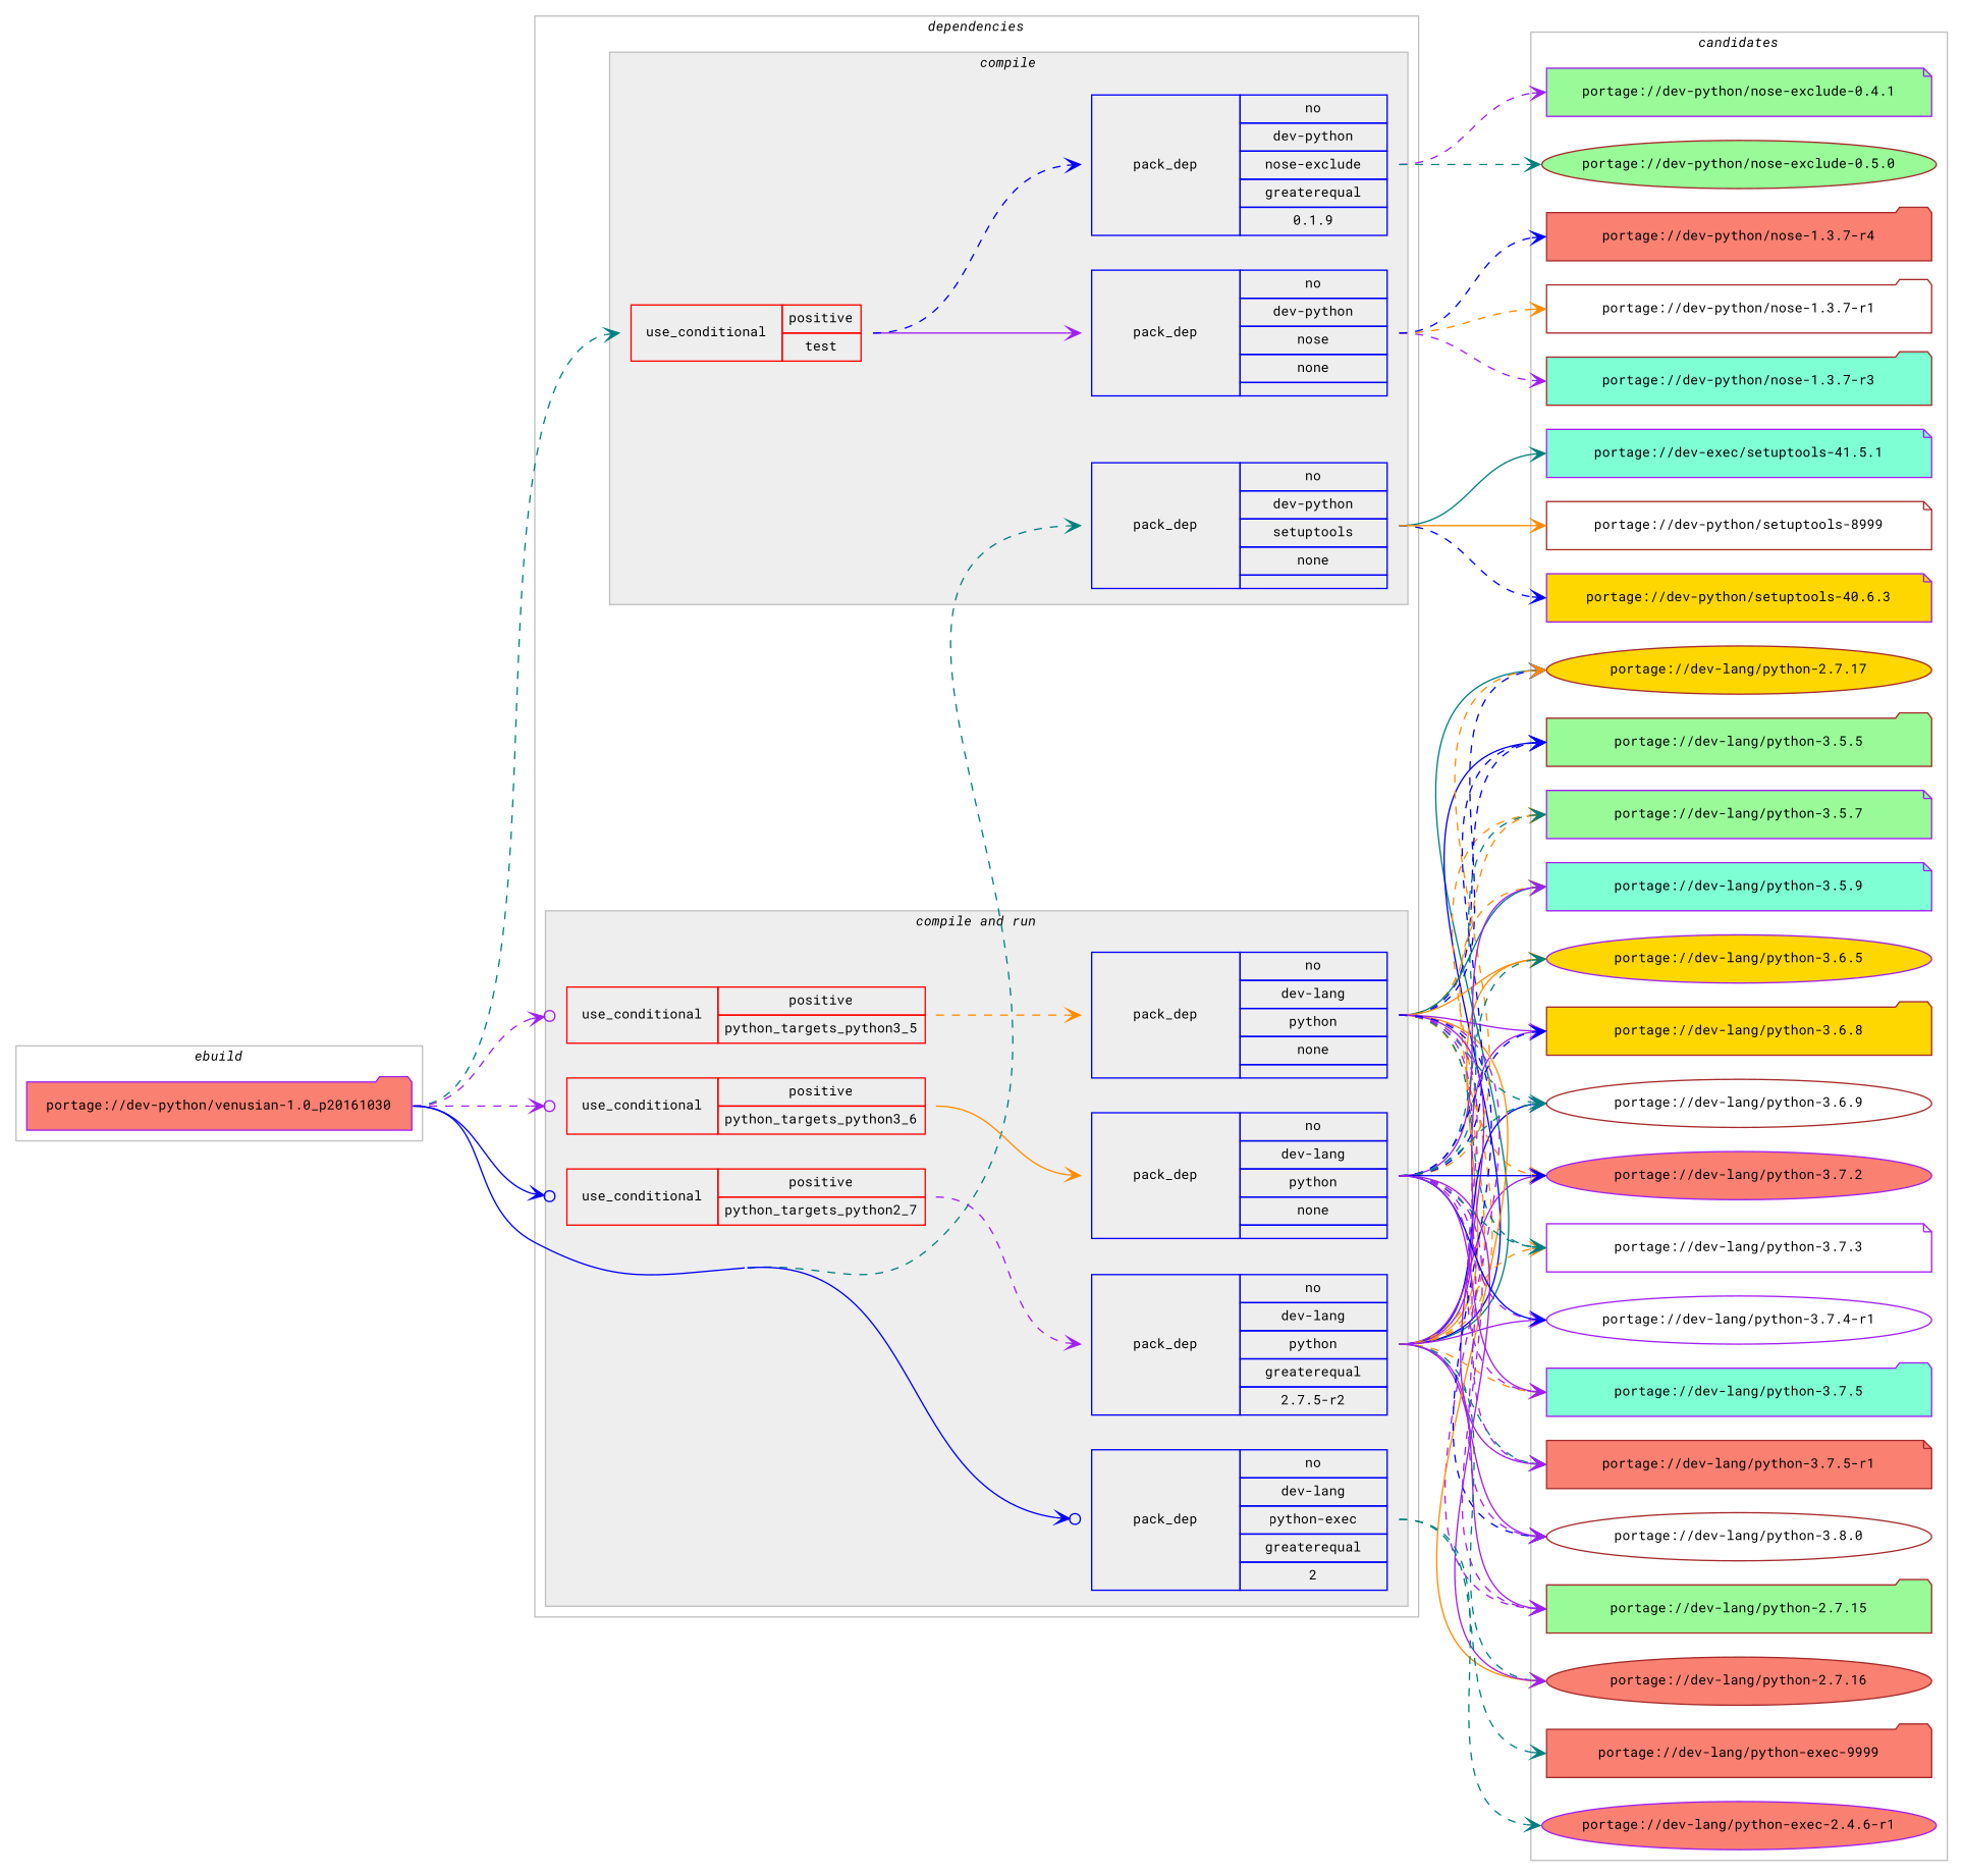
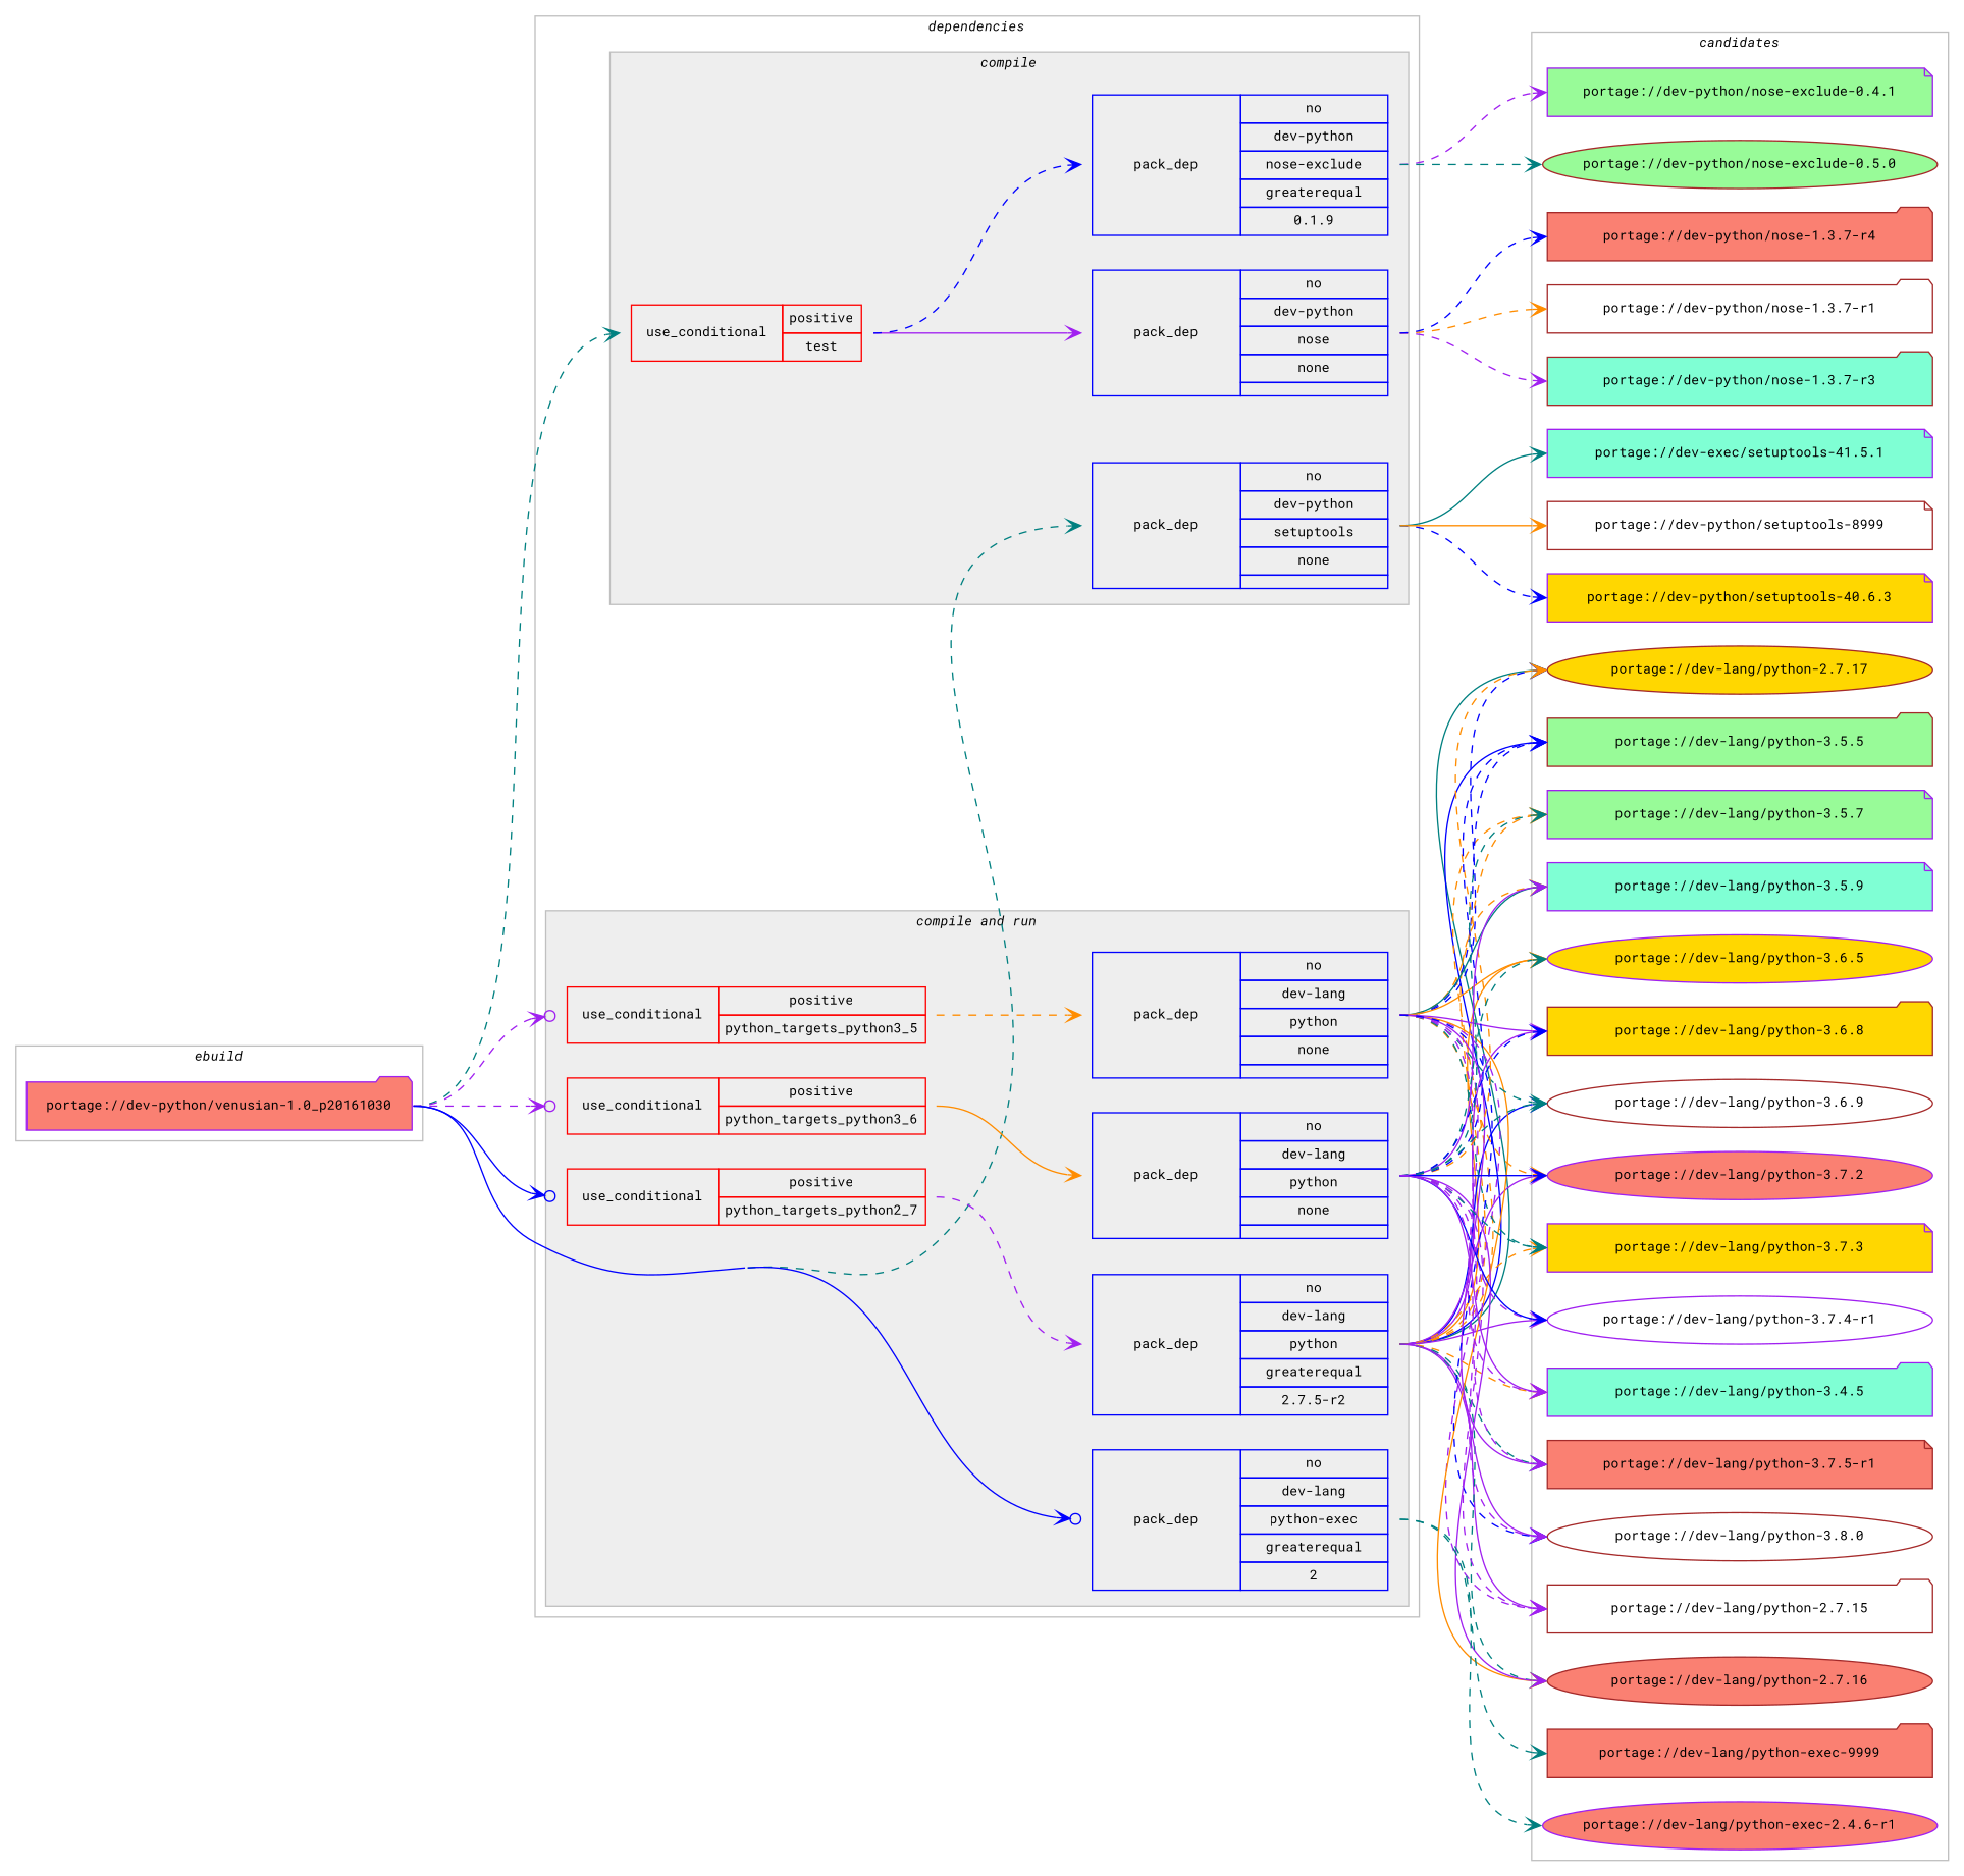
  digraph {
    compound=true
    concentrate=true
    fontname="Roboto Mono"
    fontsize=10
    newrank=true
    rankdir=LR
    ranksep=1.5
    node [color=brown fontname="Roboto Mono" fontsize=10 shape=none style=filled]
    edge [arrowhead=vee color=purple fontname="Roboto Mono" headport=w style=dashed tailport=e weight=100]
    n1 [color=purple fillcolor=salmon label="portage://dev-python/venusian-1.0_p20161030" shape=folder width=4]
    n2 [color=blue label=<<TABLE BORDER="0" CELLBORDER="1" CELLSPACING="0" CELLPADDING="4" WIDTH="220"><TR><TD ROWSPAN="6" CELLPADDING="30">pack_dep</TD></TR><TR><TD WIDTH="110">no</TD></TR><TR><TD>dev-python</TD></TR><TR><TD>nose</TD></TR><TR><TD>none</TD></TR><TR><TD></TD></TR></TABLE>> style=""]
    n3 [color=blue label=<<TABLE BORDER="0" CELLBORDER="1" CELLSPACING="0" CELLPADDING="4" WIDTH="220"><TR><TD ROWSPAN="6" CELLPADDING="30">pack_dep</TD></TR><TR><TD WIDTH="110">no</TD></TR><TR><TD>dev-python</TD></TR><TR><TD>nose-exclude</TD></TR><TR><TD>greaterequal</TD></TR><TR><TD>0.1.9</TD></TR></TABLE>> style=""]
    n4 [color=red label=<<TABLE BORDER="0" CELLBORDER="1" CELLSPACING="0" CELLPADDING="4"><TR><TD ROWSPAN="3" CELLPADDING="10">use_conditional</TD></TR><TR><TD>positive</TD></TR><TR><TD>test</TD></TR></TABLE>> style=""]
    n5 [color=blue label=<<TABLE BORDER="0" CELLBORDER="1" CELLSPACING="0" CELLPADDING="4" WIDTH="220"><TR><TD ROWSPAN="6" CELLPADDING="30">pack_dep</TD></TR><TR><TD WIDTH="110">no</TD></TR><TR><TD>dev-python</TD></TR><TR><TD>setuptools</TD></TR><TR><TD>none</TD></TR><TR><TD></TD></TR></TABLE>> style=""]
    n6 [color=blue label=<<TABLE BORDER="0" CELLBORDER="1" CELLSPACING="0" CELLPADDING="4" WIDTH="220"><TR><TD ROWSPAN="6" CELLPADDING="30">pack_dep</TD></TR><TR><TD WIDTH="110">no</TD></TR><TR><TD>dev-lang</TD></TR><TR><TD>python</TD></TR><TR><TD>greaterequal</TD></TR><TR><TD>2.7.5-r2</TD></TR></TABLE>> style=""]
    n7 [color=red label=<<TABLE BORDER="0" CELLBORDER="1" CELLSPACING="0" CELLPADDING="4"><TR><TD ROWSPAN="3" CELLPADDING="10">use_conditional</TD></TR><TR><TD>positive</TD></TR><TR><TD>python_targets_python2_7</TD></TR></TABLE>> style=""]
    n8 [color=blue label=<<TABLE BORDER="0" CELLBORDER="1" CELLSPACING="0" CELLPADDING="4" WIDTH="220"><TR><TD ROWSPAN="6" CELLPADDING="30">pack_dep</TD></TR><TR><TD WIDTH="110">no</TD></TR><TR><TD>dev-lang</TD></TR><TR><TD>python</TD></TR><TR><TD>none</TD></TR><TR><TD></TD></TR></TABLE>> style=""]
    n9 [color=red label=<<TABLE BORDER="0" CELLBORDER="1" CELLSPACING="0" CELLPADDING="4"><TR><TD ROWSPAN="3" CELLPADDING="10">use_conditional</TD></TR><TR><TD>positive</TD></TR><TR><TD>python_targets_python3_5</TD></TR></TABLE>> style=""]
    n10 [color=blue label=<<TABLE BORDER="0" CELLBORDER="1" CELLSPACING="0" CELLPADDING="4" WIDTH="220"><TR><TD ROWSPAN="6" CELLPADDING="30">pack_dep</TD></TR><TR><TD WIDTH="110">no</TD></TR><TR><TD>dev-lang</TD></TR><TR><TD>python</TD></TR><TR><TD>none</TD></TR><TR><TD></TD></TR></TABLE>> style=""]
    n11 [color=red label=<<TABLE BORDER="0" CELLBORDER="1" CELLSPACING="0" CELLPADDING="4"><TR><TD ROWSPAN="3" CELLPADDING="10">use_conditional</TD></TR><TR><TD>positive</TD></TR><TR><TD>python_targets_python3_6</TD></TR></TABLE>> style=""]
    n12 [color=blue label=<<TABLE BORDER="0" CELLBORDER="1" CELLSPACING="0" CELLPADDING="4" WIDTH="220"><TR><TD ROWSPAN="6" CELLPADDING="30">pack_dep</TD></TR><TR><TD WIDTH="110">no</TD></TR><TR><TD>dev-lang</TD></TR><TR><TD>python-exec</TD></TR><TR><TD>greaterequal</TD></TR><TR><TD>2</TD></TR></TABLE>> style=""]
    n13 [fillcolor=white label="portage://dev-python/nose-1.3.7-r1" shape=folder width=4]
    n14 [fillcolor=aquamarine label="portage://dev-python/nose-1.3.7-r3" shape=folder width=4]
    n15 [fillcolor=salmon label="portage://dev-python/nose-1.3.7-r4" shape=folder width=4]
    n16 [color=purple fillcolor=palegreen label="portage://dev-python/nose-exclude-0.4.1" shape=note width=4]
    n17 [fillcolor=palegreen label="portage://dev-python/nose-exclude-0.5.0" shape=ellipse width=4]
    n18 [color=purple fillcolor=gold label="portage://dev-python/setuptools-40.6.3" shape=note width=4]
    n19 [color=purple fillcolor=aquamarine label="portage://dev-exec/setuptools-41.5.1" shape=note width=4]
    n20 [fillcolor=white label="portage://dev-python/setuptools-8999" shape=note width=4]
-   n21 [fillcolor=palegreen label="portage://dev-lang/python-2.7.15" shape=folder width=4]
+   n21 [fillcolor=white label="portage://dev-lang/python-2.7.15" shape=folder width=4]
    n22 [fillcolor=salmon label="portage://dev-lang/python-2.7.16" shape=ellipse width=4]
    n23 [fillcolor=gold label="portage://dev-lang/python-2.7.17" shape=ellipse width=4]
    n24 [fillcolor=palegreen label="portage://dev-lang/python-3.5.5" shape=folder width=4]
    n25 [color=purple fillcolor=palegreen label="portage://dev-lang/python-3.5.7" shape=note width=4]
    n26 [color=purple fillcolor=aquamarine label="portage://dev-lang/python-3.5.9" shape=note width=4]
    n27 [color=purple fillcolor=gold label="portage://dev-lang/python-3.6.5" shape=ellipse width=4]
    n28 [fillcolor=gold label="portage://dev-lang/python-3.6.8" shape=folder width=4]
    n29 [fillcolor=white label="portage://dev-lang/python-3.6.9" shape=ellipse width=4]
    n30 [color=purple fillcolor=salmon label="portage://dev-lang/python-3.7.2" shape=ellipse width=4]
-   n31 [color=purple fillcolor=white label="portage://dev-lang/python-3.7.3" shape=note width=4]
+   n31 [color=purple fillcolor=gold label="portage://dev-lang/python-3.7.3" shape=note width=4]
    n32 [color=purple fillcolor=white label="portage://dev-lang/python-3.7.4-r1" shape=ellipse width=4]
-   n33 [color=purple fillcolor=aquamarine label="portage://dev-lang/python-3.7.5" shape=folder width=4]
+   n33 [color=purple fillcolor=aquamarine label="portage://dev-lang/python-3.4.5" shape=folder width=4]
    n34 [fillcolor=salmon label="portage://dev-lang/python-3.7.5-r1" shape=note width=4]
    n35 [fillcolor=white label="portage://dev-lang/python-3.8.0" shape=ellipse width=4]
    n36 [color=purple fillcolor=salmon label="portage://dev-lang/python-exec-2.4.6-r1" shape=ellipse width=4]
    n37 [fillcolor=salmon label="portage://dev-lang/python-exec-9999" shape=folder width=4]
    subgraph cluster_1 {
      color=gray
      label=<<i>dependencies</i>>
      subgraph cluster_2 {
        color=gray
        fillcolor="#eeeeee"
        label=<<i>compile</i>>
        style=filled
        subgraph sub_3 {
          color=gray
          fillcolor="#eeeeee"
          label=<<i>compile</i>>
          style=filled
          n4
          subgraph sub_4 {
            color=gray
            fillcolor="#eeeeee"
            label=<<i>compile</i>>
            style=filled
            n2
          }
          subgraph sub_5 {
            color=gray
            fillcolor="#eeeeee"
            label=<<i>compile</i>>
            style=filled
            n3
          }
        }
        subgraph sub_6 {
          color=gray
          fillcolor="#eeeeee"
          label=<<i>compile</i>>
          style=filled
          n5
        }
      }
      subgraph cluster_7 {
        color=gray
        fillcolor="#eeeeee"
        label=<<i>compile and run</i>>
        style=filled
        subgraph sub_8 {
          color=gray
          fillcolor="#eeeeee"
          label=<<i>compile and run</i>>
          style=filled
          n7
          subgraph sub_9 {
            color=gray
            fillcolor="#eeeeee"
            label=<<i>compile and run</i>>
            style=filled
            n6
          }
        }
        subgraph sub_10 {
          color=gray
          fillcolor="#eeeeee"
          label=<<i>compile and run</i>>
          style=filled
          n9
          subgraph sub_11 {
            color=gray
            fillcolor="#eeeeee"
            label=<<i>compile and run</i>>
            style=filled
            n8
          }
        }
        subgraph sub_12 {
          color=gray
          fillcolor="#eeeeee"
          label=<<i>compile and run</i>>
          style=filled
          n11
          subgraph sub_13 {
            color=gray
            fillcolor="#eeeeee"
            label=<<i>compile and run</i>>
            style=filled
            n10
          }
        }
        subgraph sub_14 {
          color=gray
          fillcolor="#eeeeee"
          label=<<i>compile and run</i>>
          style=filled
          n12
        }
      }
      subgraph cluster_15 {
        color=gray
        fillcolor="#eeeeee"
        label=<<i>run</i>>
        style=filled
      }
    }
    subgraph cluster_16 {
      color=gray
      label=<<i>ebuild</i>>
      rank=same
      n1
    }
    subgraph cluster_17 {
      color=gray
      label=<<i>candidates</i>>
      rank=same
      subgraph sub_18 {
        color=black
        label=<<i>candidates</i>>
        nodesep=1
        rank=same
        n13
        n14
        n15
      }
      subgraph sub_19 {
        color=black
        label=<<i>candidates</i>>
        nodesep=1
        rank=same
        n16
        n17
      }
      subgraph sub_20 {
        color=black
        label=<<i>candidates</i>>
        nodesep=1
        rank=same
        n18
        n19
        n20
      }
      subgraph sub_21 {
        color=black
        label=<<i>candidates</i>>
        nodesep=1
        rank=same
        n21
        n22
        n23
        n24
        n25
        n26
        n27
        n28
        n29
        n30
        n31
        n32
        n33
        n34
        n35
      }
      subgraph sub_22 {
        color=black
        label=<<i>candidates</i>>
        nodesep=1
        rank=same
        n21
        n22
        n23
        n24
        n25
        n26
        n27
        n28
        n29
        n30
        n31
        n32
        n33
        n34
        n35
      }
      subgraph sub_23 {
        color=black
        label=<<i>candidates</i>>
        nodesep=1
        rank=same
        n21
        n22
        n23
        n24
        n25
        n26
        n27
        n28
        n29
        n30
        n31
        n32
        n33
        n34
        n35
      }
      subgraph sub_24 {
        color=black
        label=<<i>candidates</i>>
        nodesep=1
        rank=same
        n36
        n37
      }
    }
    n1 -> n4 [color=teal weight=20]
    n1 -> n5 [color=teal weight=20]
    n1 -> n7 [arrowhead=odotvee color=blue style=solid weight=20]
    n1 -> n9 [arrowhead=odotvee weight=20]
    n1 -> n11 [arrowhead=odotvee weight=20]
    n1 -> n12 [arrowhead=odotvee color=blue style=solid weight=20]
    n2 -> n13 [color=darkorange]
    n2 -> n14
    n2 -> n15 [color=blue]
    n3 -> n16
    n3 -> n17 [color=teal]
    n4 -> n2 [style=solid weight=20]
    n4 -> n3 [color=blue weight=20]
    n5 -> n18 [color=blue]
    n5 -> n19 [color=teal style=solid]
    n5 -> n20 [color=darkorange style=solid]
    n6 -> n21 [style=solid]
    n6 -> n22 [color=teal]
    n6 -> n23 [color=teal style=solid]
    n6 -> n24 [color=blue style=solid]
    n6 -> n25 [color=darkorange]
    n6 -> n26 [color=darkorange]
    n6 -> n27 [color=darkorange style=solid]
    n6 -> n28 [style=solid]
    n6 -> n29 [color=blue style=solid]
    n6 -> n30 [style=solid]
    n6 -> n31 [color=darkorange]
    n6 -> n32 [style=solid]
    n6 -> n33 [color=darkorange]
    n6 -> n34 [color=teal]
    n6 -> n35 [style=solid]
    n7 -> n6 [weight=20]
    n8 -> n21
    n8 -> n22 [color=darkorange style=solid]
    n8 -> n23 [color=blue]
    n8 -> n24 [color=blue]
    n8 -> n25 [color=darkorange]
    n8 -> n26 [color=teal style=solid]
    n8 -> n27 [color=darkorange style=solid]
    n8 -> n28 [style=solid]
    n8 -> n29 [color=teal]
    n8 -> n30 [color=darkorange]
    n8 -> n31 [color=teal]
    n8 -> n32
    n8 -> n33
    n8 -> n34 [style=solid]
    n8 -> n35 [color=blue]
    n9 -> n8 [color=darkorange weight=20]
    n10 -> n21
    n10 -> n22 [style=solid]
    n10 -> n23 [color=darkorange]
    n10 -> n24 [color=blue]
    n10 -> n25 [color=teal]
    n10 -> n26 [style=solid]
    n10 -> n27 [color=teal]
    n10 -> n28 [color=blue]
    n10 -> n29 [color=teal]
    n10 -> n30 [color=blue style=solid]
    n10 -> n31 [color=teal]
    n10 -> n32 [color=blue style=solid]
    n10 -> n33 [style=solid]
    n10 -> n34
    n10 -> n35
    n11 -> n10 [color=darkorange style=solid weight=20]
    n12 -> n36 [color=teal]
    n12 -> n37 [color=teal]
  }
